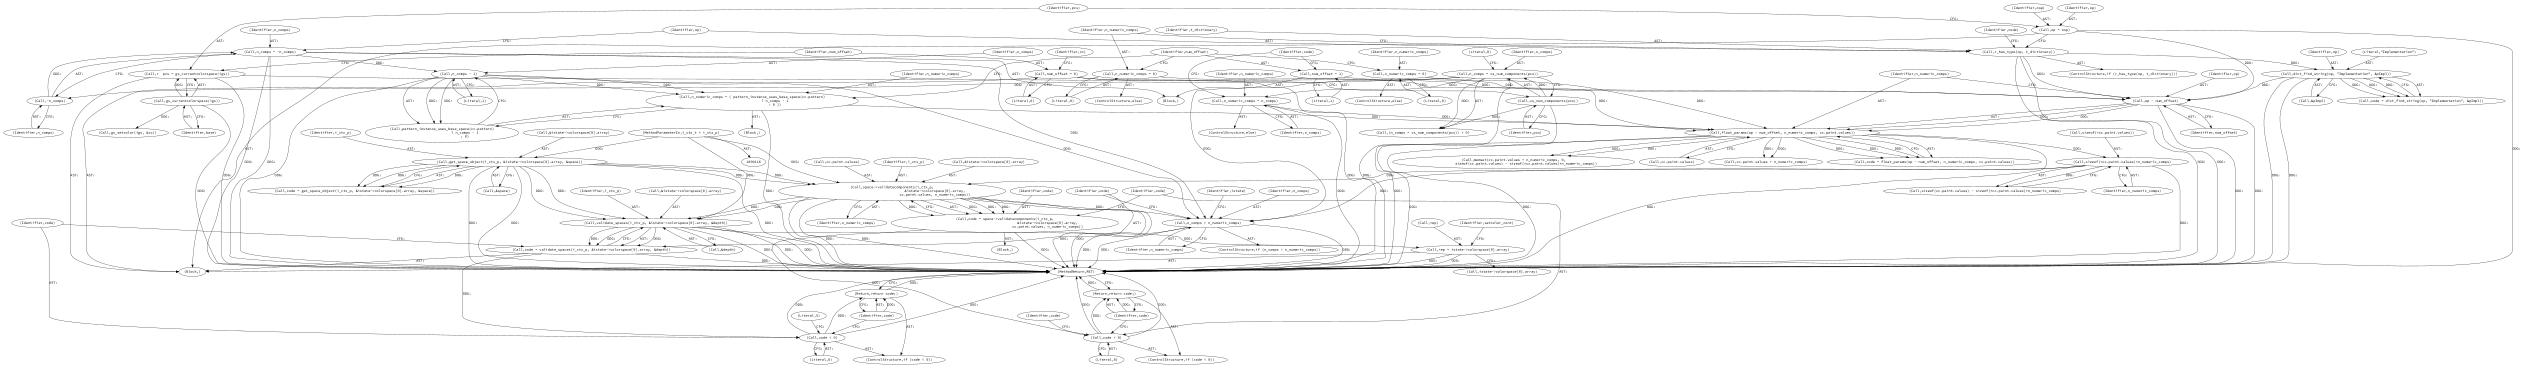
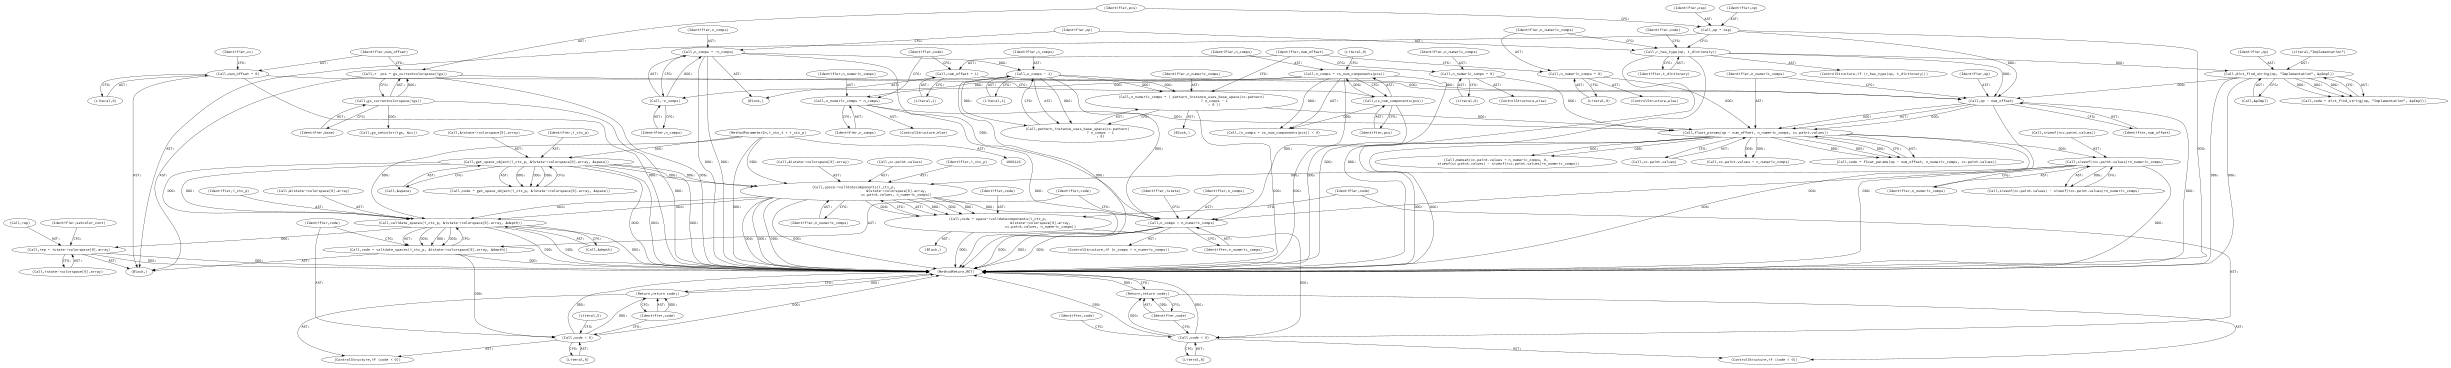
  digraph {
    fontname="Source Code Pro"
    node [fontname="Source Code Pro"]
    edge [fontname="Source Code Pro"]
    n1 [label="(Call,space->validatecomponents(i_ctx_p,\n                                         &istate->colorspace[0].array,\n                                         cc.paint.values, n_numeric_comps))"]
    n2 [label="(Call,code = space->validatecomponents(i_ctx_p,\n                                         &istate->colorspace[0].array,\n                                         cc.paint.values, n_numeric_comps))"]
    n3 [label="(Call,n_comps > n_numeric_comps)"]
    n4 [label="(Call,validate_spaces(i_ctx_p, &istate->colorspace[0].array, &depth))"]
    n5 [label="(Identifier,n_numeric_comps)"]
    n6 [label="(MethodReturn,RET)"]
    n7 [label="(Call,code < 0)"]
    n8 [label="(Block,)"]
    n9 [label="(Identifier,n_numeric_comps)"]
    n10 [label="(ControlStructure,if (n_comps > n_numeric_comps))"]
    n11 [label="(Call,code = validate_spaces(i_ctx_p, &istate->colorspace[0].array, &depth))"]
    n12 [label="(Call,*ep = istate->colorspace[0].array)"]
    n13 [label="(Call,&depth)"]
    n14 [label="(Return,return code;)"]
    n15 [label="(Return,return code;)"]
    n16 [label="(Call,get_space_object(i_ctx_p, &istate->colorspace[0].array, &space))"]
    n17 [label="(Call,&space)"]
    n18 [label="(Call,code = get_space_object(i_ctx_p, &istate->colorspace[0].array, &space))"]
    n19 [label="(MethodParameterIn,i_ctx_t * i_ctx_p)"]
    1000116
    n21 [label="(Call,sizeof(*cc.paint.values)*n_numeric_comps)"]
    n22 [label="(Identifier,n_numeric_comps)"]
    n23 [label="(Call,sizeof(cc.paint.values) - sizeof(*cc.paint.values)*n_numeric_comps)"]
    n24 [label="(Call,float_params(op - num_offset, n_numeric_comps, cc.paint.values))"]
    n25 [label="(Call,memset(cc.paint.values + n_numeric_comps, 0,\n            sizeof(cc.paint.values) - sizeof(*cc.paint.values)*n_numeric_comps))"]
    n26 [label="(Call,cc.paint.values)"]
    n27 [label="(Call,cc.paint.values + n_numeric_comps)"]
    n28 [label="(Call,code = float_params(op - num_offset, n_numeric_comps, cc.paint.values))"]
    n29 [label="(Call,op - num_offset)"]
    n30 [label="(Identifier,num_offset)"]
    n31 [label="(Call,dict_find_string(op, \"Implementation\", &pImpl))"]
    n32 [label="(Call,&pImpl)"]
    n33 [label="(Call,code = dict_find_string(op, \"Implementation\", &pImpl))"]
    n34 [label="(Call,r_has_type(op, t_dictionary))"]
    n35 [label="(Identifier,t_dictionary)"]
    n36 [label="(ControlStructure,if (r_has_type(op, t_dictionary)))"]
    n37 [label="(Call,op = osp)"]
    n38 [label="(Block,)"]
    n39 [label="(Identifier,osp)"]
    n40 [label="(Call,num_offset = 1)"]
    n41 [label="(Block,)"]
    n42 [label="(Literal,1)"]
    n43 [label="(Call,num_offset = 0)"]
    n44 [label="(Literal,0)"]
    n45 [label="(Call,n_numeric_comps = ( pattern_instance_uses_base_space(cc.pattern)\n                      ? n_comps - 1\n                      : 0 ))"]
    n46 [label="(Call,pattern_instance_uses_base_space(cc.pattern)\n                      ? n_comps - 1\n                      : 0)"]
    n47 [label="(Block,)"]
    n48 [label="(Call,n_comps - 1)"]
    n49 [label="(Literal,1)"]
    n50 [label="(Call,n_comps = -n_comps)"]
    n51 [label="(Call,-n_comps)"]
    n52 [label="(Identifier,n_comps)"]
    n53 [label="(Call,n_comps = cs_num_components(pcs))"]
    n54 [label="(Call,cs_num_components(pcs))"]
    n55 [label="(Call,n_numeric_comps = n_comps)"]
    n56 [label="(Call,(n_comps = cs_num_components(pcs)) < 0)"]
    n57 [label="(Identifier,pcs)"]
    n58 [label="(ControlStructure,else)"]
    n59 [label="(Identifier,n_comps)"]
    n60 [label="(Call,*  pcs = gs_currentcolorspace(igs))"]
    n61 [label="(Call,gs_currentcolorspace(igs))"]
    n62 [label="(Identifier,base)"]
    n63 [label="(Call,gs_setcolor(igs, &cc))"]
    n64 [label="(Call,n_numeric_comps = 0)"]
    n65 [label="(ControlStructure,else)"]
    n66 [label="(Literal,0)"]
    n67 [label="(Call,n_numeric_comps = 0)"]
    n68 [label="(Literal,0)"]
    n69 [label="(ControlStructure,else)"]
    n70 [label="(ControlStructure,if (code < 0))"]
    n71 [label="(Literal,0)"]
    n72 [label="(Identifier,code)"]
    n73 [label="(Call,code < 0)"]
    n74 [label="(Call,istate->colorspace[0].array)"]
    n75 [label="(ControlStructure,if (code < 0))"]
    n76 [label="(Literal,0)"]
    n77 [label="(Identifier,code)"]
    n78 [label="(Identifier,num_offset)"]
    n79 [label="(Identifier,op)"]
    n80 [label="(Call,sizeof(*cc.paint.values))"]
    n81 [label="(Identifier,n_numeric_comps)"]
    n82 [label="(Identifier,istate)"]
    n83 [label="(Identifier,num_offset)"]
    n84 [label="(Identifier,i_ctx_p)"]
    n85 [label="(Identifier,i_ctx_p)"]
    n86 [label="(Identifier,i_ctx_p)"]
    n87 [label="(Identifier,setcolor_cont)"]
    n88 [label="(Call,*ep)"]
    n89 [label="(Identifier,code)"]
    n90 [label="(Identifier,n_comps)"]
    n91 [label="(Call,&istate->colorspace[0].array)"]
    n92 [label="(Identifier,code)"]
    n93 [label="(Call,&istate->colorspace[0].array)"]
    n94 [label="(Identifier,code)"]
    n95 [label="(Identifier,n_numeric_comps)"]
    n96 [label="(Identifier,cc)"]
    n97 [label="(Identifier,n_comps)"]
    n98 [label="(Identifier,pcs)"]
    n99 [label="(Identifier,op)"]
    n100 [label="(Literal,5)"]
    n101 [label="(Identifier,op)"]
    n102 [label="(Identifier,code)"]
    n103 [label="(Identifier,n_comps)"]
    n104 [label="(Call,&istate->colorspace[0].array)"]
    n105 [label="(Literal,0)"]
    n106 [label="(Call,cc.paint.values)"]
    n107 [label="(Identifier,code)"]
    n108 [label="(Identifier,op)"]
    n109 [label="(Identifier,n_numeric_comps)"]
    n110 [label="(Identifier,n_numeric_comps)"]
    n111 [label="(Identifier,n_comps)"]
    n112 [label="(Identifier,code)"]
    n113 [label="(Identifier,n_numeric_comps)"]
    n114 [label="(Literal,\"Implementation\")"]
    n115 [label="(Identifier,code)"]
    n1 -> n2 [label="AST: "]
    n1 -> n2 [label="DDG: "]
    n1 -> n2 [label="DDG: "]
    n1 -> n2 [label="DDG: "]
    n1 -> n2 [label="DDG: "]
    n1 -> n3 [label="DDG: "]
    n1 -> n4 [label="DDG: "]
    n1 -> n4 [label="DDG: "]
    n1 -> n5 [label="CFG: "]
    n1 -> n6 [label="DDG: "]
    n1 -> n6 [label="DDG: "]
    n1 -> n6 [label="DDG: "]
    n1 -> n6 [label="DDG: "]
    n2 -> n1 [label="CFG: "]
    n2 -> n6 [label="DDG: "]
    n2 -> n7 [label="DDG: "]
    n2 -> n8 [label="AST: "]
    n3 -> n6 [label="DDG: "]
    n3 -> n6 [label="DDG: "]
    n3 -> n6 [label="DDG: "]
    n3 -> n9 [label="CFG: "]
    n3 -> n10 [label="AST: "]
    n4 -> n6 [label="DDG: "]
    n4 -> n6 [label="DDG: "]
    n4 -> n6 [label="DDG: "]
    n4 -> n11 [label="AST: "]
    n4 -> n11 [label="DDG: "]
    n4 -> n11 [label="DDG: "]
    n4 -> n11 [label="DDG: "]
    n4 -> n12 [label="DDG: "]
    n4 -> n13 [label="CFG: "]
    n5 -> n1 [label="AST: "]
    n6 -> n14 [label="CFG: "]
    n6 -> n15 [label="CFG: "]
    n7 -> n6 [label="DDG: "]
    n7 -> n6 [label="DDG: "]
    n7 -> n14 [label="DDG: "]
    n7 -> n70 [label="AST: "]
    n7 -> n71 [label="CFG: "]
    n9 -> n3 [label="AST: "]
    n11 -> n4 [label="CFG: "]
    n11 -> n6 [label="DDG: "]
    n11 -> n38 [label="AST: "]
    n11 -> n73 [label="DDG: "]
    n12 -> n6 [label="DDG: "]
    n12 -> n6 [label="DDG: "]
    n12 -> n38 [label="AST: "]
    n12 -> n74 [label="CFG: "]
    n13 -> n4 [label="AST: "]
    n14 -> n6 [label="DDG: "]
    n14 -> n70 [label="AST: "]
    n14 -> n72 [label="CFG: "]
    n15 -> n6 [label="DDG: "]
    n15 -> n75 [label="AST: "]
    n15 -> n77 [label="CFG: "]
    n16 -> n1 [label="DDG: "]
    n16 -> n1 [label="DDG: "]
    n16 -> n4 [label="DDG: "]
    n16 -> n4 [label="DDG: "]
    n16 -> n6 [label="DDG: "]
    n16 -> n6 [label="DDG: "]
    n16 -> n6 [label="DDG: "]
    n16 -> n17 [label="CFG: "]
    n16 -> n18 [label="AST: "]
    n16 -> n18 [label="DDG: "]
    n16 -> n18 [label="DDG: "]
    n16 -> n18 [label="DDG: "]
    n17 -> n16 [label="AST: "]
    n18 -> n16 [label="CFG: "]
    n19 -> n1 [label="DDG: "]
    n19 -> n4 [label="DDG: "]
+   n19 -> n6 [label="DDG: "]
    n19 -> n16 [label="DDG: "]
    n19 -> 1000116 [label="AST: "]
    n21 -> n1 [label="DDG: "]
    n21 -> n3 [label="DDG: "]
    n21 -> n6 [label="DDG: "]
    n21 -> n22 [label="CFG: "]
    n21 -> n23 [label="AST: "]
    n21 -> n23 [label="DDG: "]
    n22 -> n21 [label="AST: "]
    n23 -> n21 [label="CFG: "]
    n24 -> n6 [label="DDG: "]
    n24 -> n6 [label="DDG: "]
    n24 -> n6 [label="DDG: "]
    n24 -> n21 [label="DDG: "]
    n24 -> n25 [label="DDG: "]
    n24 -> n25 [label="DDG: "]
    n24 -> n26 [label="CFG: "]
    n24 -> n27 [label="DDG: "]
    n24 -> n27 [label="DDG: "]
    n24 -> n28 [label="AST: "]
    n24 -> n28 [label="DDG: "]
    n24 -> n28 [label="DDG: "]
    n24 -> n28 [label="DDG: "]
    n26 -> n24 [label="AST: "]
    n28 -> n24 [label="CFG: "]
    n29 -> n6 [label="DDG: "]
    n29 -> n6 [label="DDG: "]
    n29 -> n24 [label="AST: "]
    n29 -> n24 [label="DDG: "]
    n29 -> n24 [label="DDG: "]
    n29 -> n30 [label="CFG: "]
    n30 -> n29 [label="AST: "]
    n31 -> n6 [label="DDG: "]
    n31 -> n6 [label="DDG: "]
    n31 -> n29 [label="DDG: "]
    n31 -> n32 [label="CFG: "]
    n31 -> n33 [label="AST: "]
    n31 -> n33 [label="DDG: "]
    n31 -> n33 [label="DDG: "]
    n31 -> n33 [label="DDG: "]
    n32 -> n31 [label="AST: "]
    n33 -> n31 [label="CFG: "]
    n34 -> n6 [label="DDG: "]
    n34 -> n6 [label="DDG: "]
    n34 -> n29 [label="DDG: "]
    n34 -> n31 [label="DDG: "]
+   n34 -> n35 [label="CFG: "]
    n34 -> n36 [label="AST: "]
    n35 -> n34 [label="AST: "]
    n37 -> n6 [label="DDG: "]
    n37 -> n29 [label="DDG: "]
    n37 -> n34 [label="CFG: "]
    n37 -> n38 [label="AST: "]
    n39 -> n37 [label="AST: "]
    n40 -> n29 [label="DDG: "]
    n40 -> n41 [label="AST: "]
    n40 -> n42 [label="CFG: "]
    n42 -> n40 [label="AST: "]
    n43 -> n6 [label="DDG: "]
    n43 -> n29 [label="DDG: "]
    n43 -> n38 [label="AST: "]
    n43 -> n44 [label="CFG: "]
    n44 -> n43 [label="AST: "]
    n45 -> n6 [label="DDG: "]
    n45 -> n24 [label="DDG: "]
    n45 -> n46 [label="CFG: "]
    n45 -> n47 [label="AST: "]
    n46 -> n45 [label="AST: "]
    n46 -> n48 [label="CFG: "]
    n48 -> n3 [label="DDG: "]
    n48 -> n6 [label="DDG: "]
    n48 -> n45 [label="DDG: "]
    n48 -> n45 [label="DDG: "]
    n48 -> n46 [label="AST: "]
    n48 -> n46 [label="DDG: "]
    n48 -> n46 [label="DDG: "]
    n48 -> n49 [label="CFG: "]
    n49 -> n48 [label="AST: "]
    n50 -> n3 [label="DDG: "]
    n50 -> n6 [label="DDG: "]
    n50 -> n6 [label="DDG: "]
    n50 -> n41 [label="AST: "]
    n50 -> n48 [label="DDG: "]
    n50 -> n51 [label="CFG: "]
    n51 -> n50 [label="AST: "]
    n51 -> n50 [label="DDG: "]
    n51 -> n52 [label="CFG: "]
    n52 -> n51 [label="AST: "]
    n53 -> n3 [label="DDG: "]
    n53 -> n6 [label="DDG: "]
    n53 -> n51 [label="DDG: "]
    n53 -> n54 [label="CFG: "]
    n53 -> n55 [label="DDG: "]
    n53 -> n56 [label="AST: "]
    n53 -> n56 [label="DDG: "]
    n54 -> n6 [label="DDG: "]
    n54 -> n53 [label="AST: "]
    n54 -> n53 [label="DDG: "]
    n54 -> n56 [label="DDG: "]
    n54 -> n57 [label="CFG: "]
    n55 -> n6 [label="DDG: "]
    n55 -> n24 [label="DDG: "]
    n55 -> n58 [label="AST: "]
    n55 -> n59 [label="CFG: "]
    n57 -> n54 [label="AST: "]
    n59 -> n55 [label="AST: "]
    n60 -> n6 [label="DDG: "]
    n60 -> n38 [label="AST: "]
    n60 -> n54 [label="CFG: "]
    n60 -> n61 [label="CFG: "]
    n61 -> n6 [label="DDG: "]
    n61 -> n60 [label="AST: "]
    n61 -> n60 [label="DDG: "]
    n61 -> n62 [label="CFG: "]
    n61 -> n63 [label="DDG: "]
    n62 -> n61 [label="AST: "]
    n64 -> n24 [label="DDG: "]
    n64 -> n65 [label="AST: "]
    n64 -> n66 [label="CFG: "]
    n66 -> n64 [label="AST: "]
    n67 -> n24 [label="DDG: "]
    n67 -> n68 [label="CFG: "]
    n67 -> n69 [label="AST: "]
    n68 -> n67 [label="AST: "]
    n71 -> n7 [label="AST: "]
    n72 -> n7 [label="CFG: "]
    n72 -> n14 [label="AST: "]
    n72 -> n14 [label="DDG: "]
    n73 -> n6 [label="DDG: "]
    n73 -> n6 [label="DDG: "]
    n73 -> n15 [label="DDG: "]
    n73 -> n75 [label="AST: "]
    n73 -> n76 [label="CFG: "]
+   n74 -> n12 [label="AST: "]
    n76 -> n73 [label="AST: "]
    n77 -> n15 [label="AST: "]
    n77 -> n15 [label="DDG: "]
    n77 -> n73 [label="CFG: "]
    n78 -> n43 [label="AST: "]
    n78 -> n60 [label="CFG: "]
    n79 -> n31 [label="AST: "]
    n80 -> n21 [label="AST: "]
    n81 -> n55 [label="AST: "]
    n82 -> n3 [label="CFG: "]
    n83 -> n40 [label="AST: "]
    n83 -> n45 [label="CFG: "]
    n83 -> n64 [label="CFG: "]
    n83 -> n67 [label="CFG: "]
    n84 -> n1 [label="AST: "]
    n85 -> n4 [label="AST: "]
    n86 -> n16 [label="AST: "]
    n87 -> n12 [label="CFG: "]
    n88 -> n12 [label="AST: "]
    n89 -> n2 [label="AST: "]
    n90 -> n50 [label="AST: "]
    n91 -> n1 [label="AST: "]
    n92 -> n2 [label="CFG: "]
    n92 -> n7 [label="AST: "]
    n93 -> n4 [label="AST: "]
    n94 -> n40 [label="CFG: "]
    n94 -> n55 [label="CFG: "]
    n95 -> n45 [label="AST: "]
    n96 -> n43 [label="CFG: "]
    n97 -> n48 [label="AST: "]
    n98 -> n37 [label="CFG: "]
    n98 -> n60 [label="AST: "]
    n99 -> n37 [label="AST: "]
    n100 -> n73 [label="CFG: "]
    n101 -> n34 [label="AST: "]
    n101 -> n50 [label="CFG: "]
    n102 -> n11 [label="CFG: "]
    n102 -> n73 [label="AST: "]
    n103 -> n53 [label="AST: "]
    n104 -> n16 [label="AST: "]
    n105 -> n53 [label="CFG: "]
    n106 -> n1 [label="AST: "]
    n107 -> n34 [label="CFG: "]
    n108 -> n29 [label="AST: "]
    n109 -> n24 [label="AST: "]
    n109 -> n29 [label="CFG: "]
    n110 -> n34 [label="CFG: "]
    n110 -> n64 [label="AST: "]
    n111 -> n3 [label="AST: "]
    n112 -> n3 [label="CFG: "]
    n112 -> n11 [label="AST: "]
    n113 -> n67 [label="AST: "]
    n114 -> n31 [label="AST: "]
    n115 -> n7 [label="CFG: "]
  }
